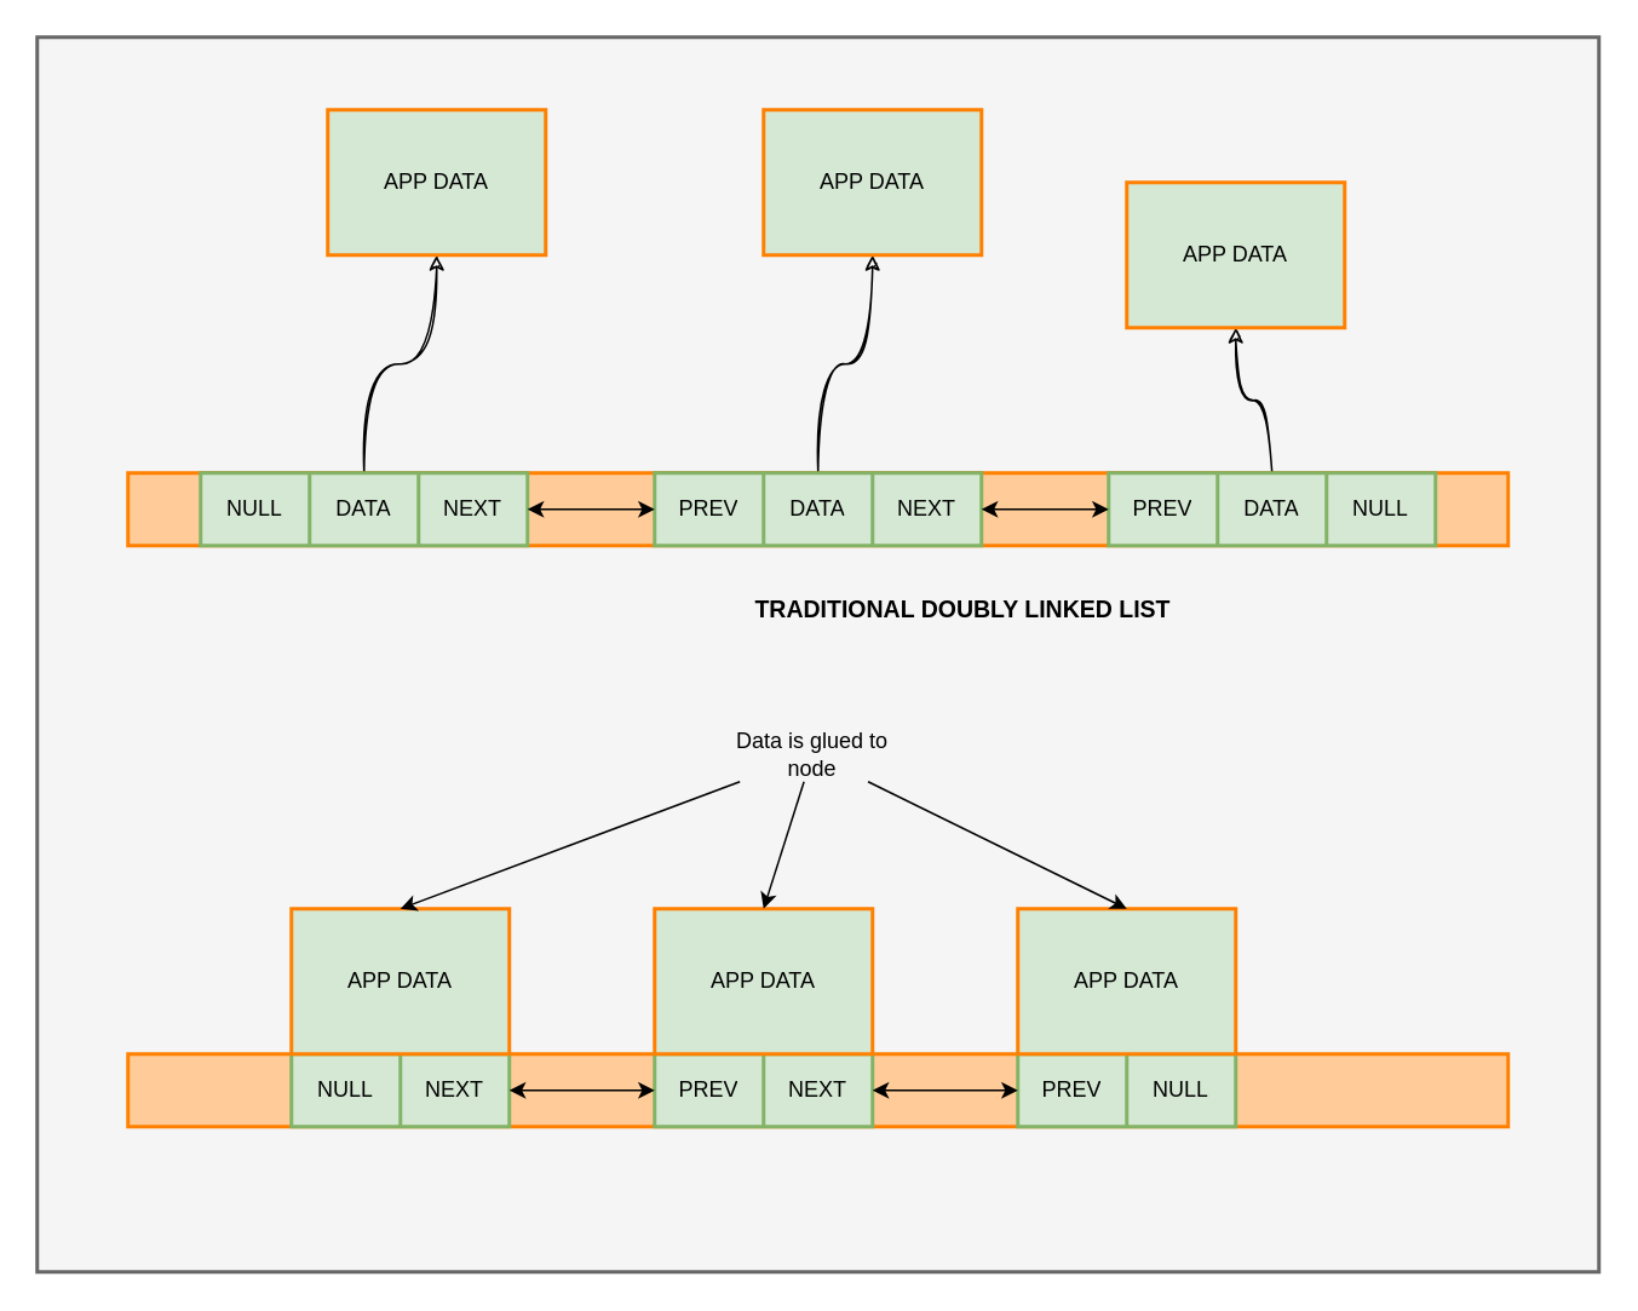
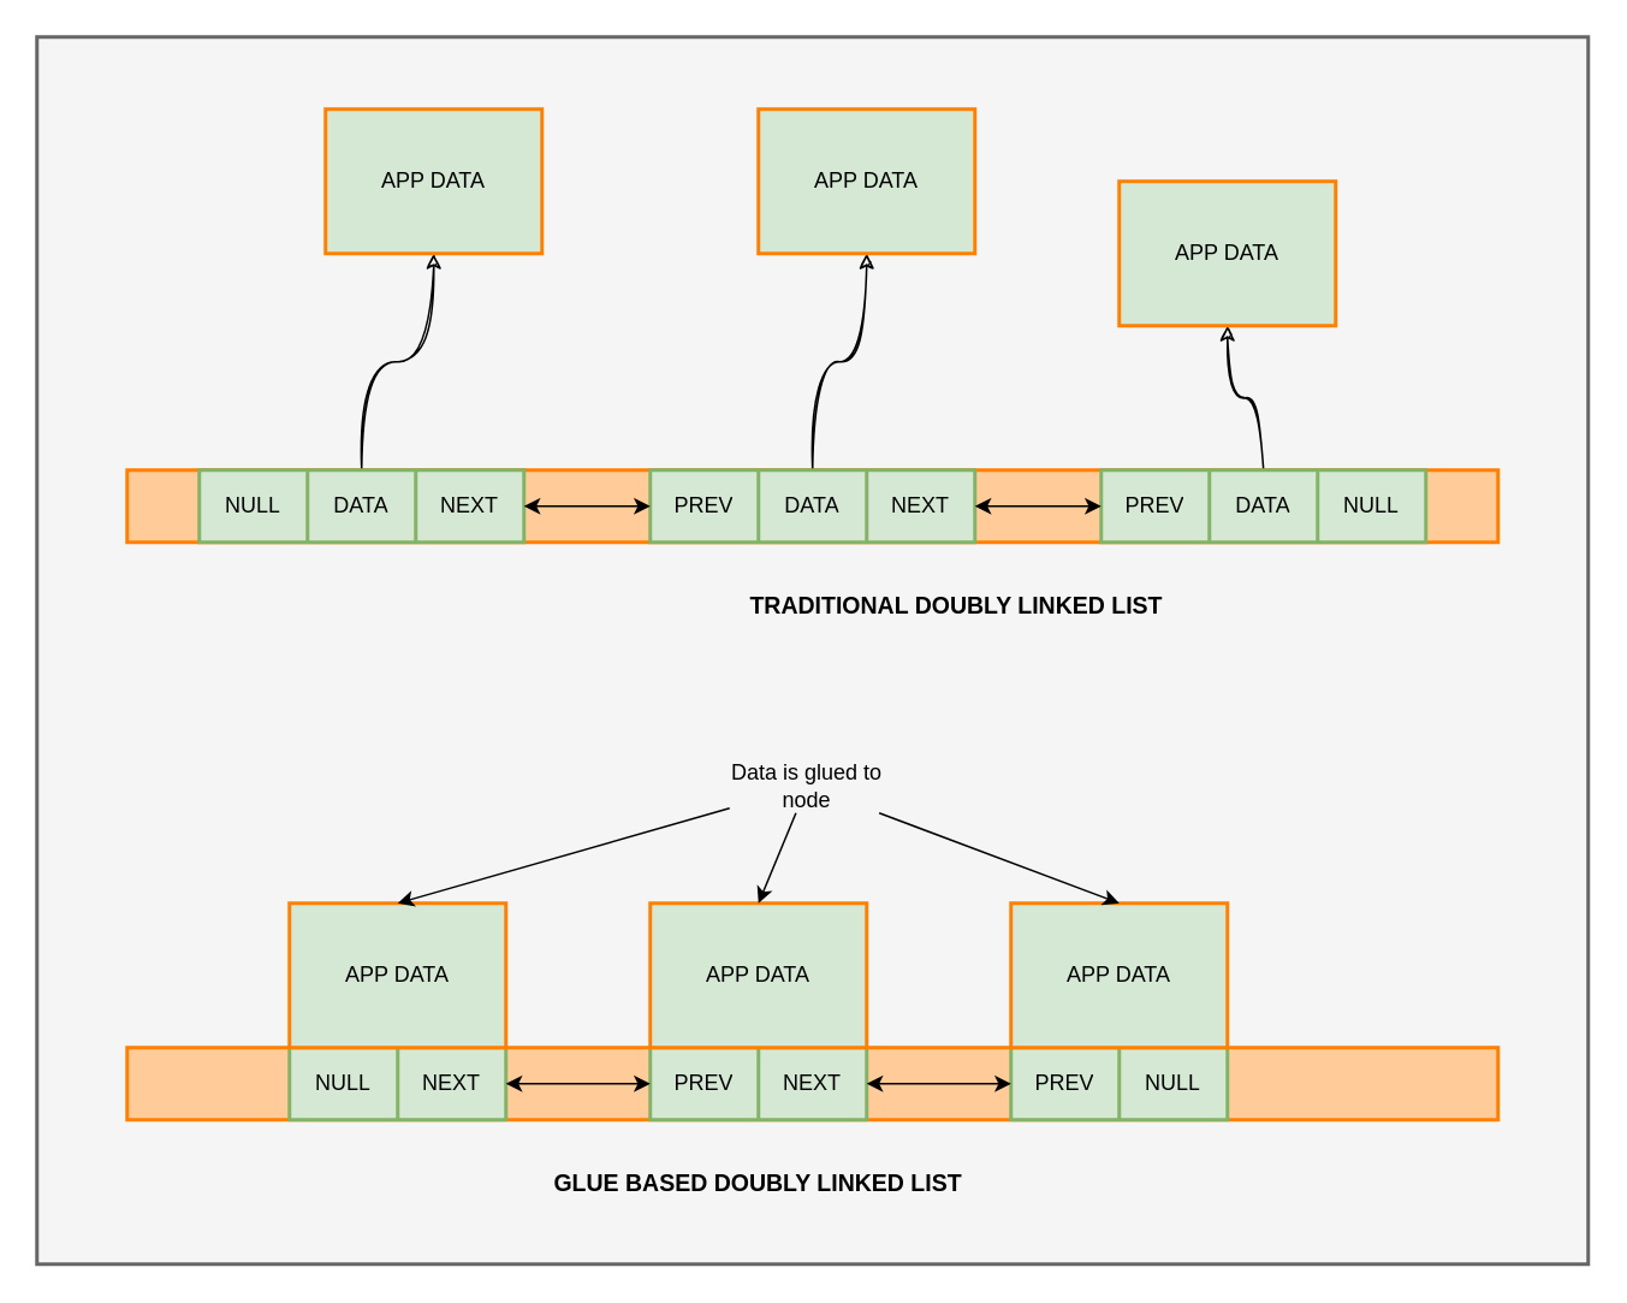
  <mxCell id="0" />
  <mxCell id="1" parent="0" />
  <mxCell id="2" value="" style="rounded=0;whiteSpace=wrap;html=1;sketch=0;fontColor=#333333;strokeColor=#666666;strokeWidth=2;fillColor=#f5f5f5;" vertex="1" parent="1"><mxGeometry y="20" width="860" height="680" as="geometry" x="20" /></mxCell>
  <mxCell id="3" value="" style="rounded=0;whiteSpace=wrap;html=1;fillColor=#FFCC99;strokeColor=#FF8000;strokeWidth=2;" vertex="1" parent="1"><mxGeometry x="70" y="580" width="760" height="40" as="geometry" /></mxCell>
  <mxCell id="4" value="" style="shape=table;startSize=0;container=1;collapsible=0;childLayout=tableLayout;strokeColor=#82b366;strokeWidth=2;sketch=0;fillColor=#d5e8d4;" vertex="1" parent="1"><mxGeometry x="160" y="580" width="120" height="40" as="geometry" /></mxCell>
  <mxCell id="5" value="" style="shape=partialRectangle;collapsible=0;dropTarget=0;pointerEvents=0;fillColor=none;top=0;left=0;bottom=0;right=0;points=[[0,0.5],[1,0.5]];portConstraint=eastwest;" vertex="1" parent="4"><mxGeometry width="120" height="40" as="geometry" /></mxCell>
  <mxCell id="6" value="&lt;font color=&quot;#000000&quot;&gt;NULL&lt;/font&gt;" style="shape=partialRectangle;html=1;whiteSpace=wrap;connectable=0;overflow=hidden;fillColor=none;top=0;left=0;bottom=0;right=0;pointerEvents=1;" vertex="1" parent="5"><mxGeometry width="60" height="40" as="geometry"><mxRectangle width="60" height="40" as="alternateBounds" /></mxGeometry></mxCell>
  <mxCell id="7" value="&lt;font color=&quot;#000000&quot;&gt;NEXT&lt;/font&gt;" style="shape=partialRectangle;html=1;whiteSpace=wrap;connectable=0;overflow=hidden;fillColor=none;top=0;left=0;bottom=0;right=0;pointerEvents=1;" vertex="1" parent="5"><mxGeometry x="60" width="60" height="40" as="geometry"><mxRectangle width="60" height="40" as="alternateBounds" /></mxGeometry></mxCell>
  <mxCell id="8" value="" style="shape=table;startSize=0;container=1;collapsible=0;childLayout=tableLayout;strokeColor=#82b366;strokeWidth=2;sketch=0;fillColor=#d5e8d4;" vertex="1" parent="1"><mxGeometry x="360" y="580" width="120" height="40" as="geometry" /></mxCell>
  <mxCell id="9" value="" style="shape=partialRectangle;collapsible=0;dropTarget=0;pointerEvents=0;fillColor=none;top=0;left=0;bottom=0;right=0;points=[[0,0.5],[1,0.5]];portConstraint=eastwest;" vertex="1" parent="8"><mxGeometry width="120" height="40" as="geometry" /></mxCell>
  <mxCell id="10" value="&lt;font color=&quot;#000000&quot;&gt;PREV&lt;/font&gt;" style="shape=partialRectangle;html=1;whiteSpace=wrap;connectable=0;overflow=hidden;fillColor=none;top=0;left=0;bottom=0;right=0;pointerEvents=1;" vertex="1" parent="9"><mxGeometry width="60" height="40" as="geometry"><mxRectangle width="60" height="40" as="alternateBounds" /></mxGeometry></mxCell>
  <mxCell id="11" value="&lt;font color=&quot;#000000&quot;&gt;NEXT&lt;/font&gt;" style="shape=partialRectangle;html=1;whiteSpace=wrap;connectable=0;overflow=hidden;fillColor=none;top=0;left=0;bottom=0;right=0;pointerEvents=1;" vertex="1" parent="9"><mxGeometry x="60" width="60" height="40" as="geometry"><mxRectangle width="60" height="40" as="alternateBounds" /></mxGeometry></mxCell>
  <mxCell id="12" value="" style="shape=table;startSize=0;container=1;collapsible=0;childLayout=tableLayout;strokeColor=#82b366;strokeWidth=2;sketch=0;fillColor=#d5e8d4;" vertex="1" parent="1"><mxGeometry x="560" y="580" width="120" height="40" as="geometry" /></mxCell>
  <mxCell id="13" value="" style="shape=partialRectangle;collapsible=0;dropTarget=0;pointerEvents=0;fillColor=none;top=0;left=0;bottom=0;right=0;points=[[0,0.5],[1,0.5]];portConstraint=eastwest;" vertex="1" parent="12"><mxGeometry width="120" height="40" as="geometry" /></mxCell>
  <mxCell id="14" value="&lt;font color=&quot;#000000&quot;&gt;PREV&lt;/font&gt;" style="shape=partialRectangle;html=1;whiteSpace=wrap;connectable=0;overflow=hidden;fillColor=none;top=0;left=0;bottom=0;right=0;pointerEvents=1;" vertex="1" parent="13"><mxGeometry width="60" height="40" as="geometry"><mxRectangle width="60" height="40" as="alternateBounds" /></mxGeometry></mxCell>
  <mxCell id="15" value="&lt;font color=&quot;#000000&quot;&gt;NULL&lt;/font&gt;" style="shape=partialRectangle;html=1;whiteSpace=wrap;connectable=0;overflow=hidden;fillColor=none;top=0;left=0;bottom=0;right=0;pointerEvents=1;" vertex="1" parent="13"><mxGeometry x="60" width="60" height="40" as="geometry"><mxRectangle width="60" height="40" as="alternateBounds" /></mxGeometry></mxCell>
  <mxCell id="16" value="&lt;font color=&quot;#000000&quot;&gt;APP DATA&lt;/font&gt;" style="rounded=0;whiteSpace=wrap;html=1;fillColor=#d5e8d4;strokeColor=#FF8000;strokeWidth=2;sketch=0;" vertex="1" parent="1"><mxGeometry x="160" y="500" width="120" height="80" as="geometry" /></mxCell>
  <mxCell id="17" value="&lt;font color=&quot;#000000&quot;&gt;APP DATA&lt;/font&gt;" style="rounded=0;whiteSpace=wrap;html=1;fillColor=#d5e8d4;strokeColor=#FF8000;strokeWidth=2;sketch=0;" vertex="1" parent="1"><mxGeometry x="360" y="500" width="120" height="80" as="geometry" /></mxCell>
  <mxCell id="18" value="&lt;font color=&quot;#000000&quot;&gt;APP DATA&lt;/font&gt;" style="rounded=0;whiteSpace=wrap;html=1;fillColor=#d5e8d4;strokeColor=#FF8000;strokeWidth=2;sketch=0;" vertex="1" parent="1"><mxGeometry x="560" y="500" width="120" height="80" as="geometry" /></mxCell>
  <mxCell id="19" style="edgeStyle=none;html=1;entryX=0;entryY=0.5;entryDx=0;entryDy=0;fontColor=#000000;strokeColor=#000000;startArrow=classic;startFill=1;" edge="1" parent="1" source="5" target="9"><mxGeometry relative="1" as="geometry" /></mxCell>
  <mxCell id="20" style="edgeStyle=none;html=1;entryX=0;entryY=0.5;entryDx=0;entryDy=0;fontColor=#000000;startArrow=classic;startFill=1;strokeColor=#000000;" edge="1" parent="1" source="9" target="13"><mxGeometry relative="1" as="geometry" /></mxCell>
  <mxCell id="21" style="edgeStyle=none;html=1;entryX=0.5;entryY=0;entryDx=0;entryDy=0;fontColor=#000000;startArrow=none;startFill=0;strokeColor=#000000;" edge="1" parent="1" source="24" target="16"><mxGeometry relative="1" as="geometry" /></mxCell>
  <mxCell id="22" style="edgeStyle=none;html=1;entryX=0.5;entryY=0;entryDx=0;entryDy=0;fontColor=#000000;startArrow=none;startFill=0;strokeColor=#000000;" edge="1" parent="1" source="24" target="17"><mxGeometry relative="1" as="geometry" /></mxCell>
  <mxCell id="23" style="edgeStyle=none;html=1;entryX=0.5;entryY=0;entryDx=0;entryDy=0;fontColor=#000000;startArrow=none;startFill=0;strokeColor=#000000;" edge="1" parent="1" source="24" target="18"><mxGeometry relative="1" as="geometry" /></mxCell>
- <mxCell id="24" value="Data is glued to node" style="text;html=1;strokeColor=none;fillColor=none;align=center;verticalAlign=middle;whiteSpace=wrap;rounded=0;sketch=0;fontColor=#000000;" vertex="1" parent="1"><mxGeometry x="404" y="400" width="86" height="30" as="geometry" /></mxCell>
+ <mxCell id="24" value="Data is glued to node" style="text;html=1;strokeColor=none;fillColor=none;align=center;verticalAlign=middle;whiteSpace=wrap;rounded=0;sketch=0;fontColor=#000000;" vertex="1" parent="1"><mxGeometry x="404" y="420" width="86" height="30" as="geometry" /></mxCell>
  <mxCell id="25" value="" style="rounded=0;whiteSpace=wrap;html=1;fillColor=#FFCC99;strokeColor=#FF8000;strokeWidth=2;" vertex="1" parent="1"><mxGeometry x="70" y="260" width="760" height="40" as="geometry" /></mxCell>
  <mxCell id="26" style="edgeStyle=orthogonalEdgeStyle;html=1;entryX=0.5;entryY=1;entryDx=0;entryDy=0;fontColor=#000000;startArrow=none;startFill=0;strokeColor=#000000;curved=1;sketch=1;" edge="1" parent="1" source="27" target="44"><mxGeometry relative="1" as="geometry" /></mxCell>
  <mxCell id="27" value="" style="shape=table;startSize=0;container=1;collapsible=0;childLayout=tableLayout;strokeColor=#82b366;strokeWidth=2;sketch=0;fillColor=#d5e8d4;" vertex="1" parent="1"><mxGeometry x="110" y="260" width="180" height="40" as="geometry" /></mxCell>
  <mxCell id="28" value="" style="shape=partialRectangle;collapsible=0;dropTarget=0;pointerEvents=0;fillColor=none;top=0;left=0;bottom=0;right=0;points=[[0,0.5],[1,0.5]];portConstraint=eastwest;" vertex="1" parent="27"><mxGeometry width="180" height="40" as="geometry" /></mxCell>
  <mxCell id="29" value="&lt;font color=&quot;#000000&quot;&gt;NULL&lt;/font&gt;" style="shape=partialRectangle;html=1;whiteSpace=wrap;connectable=0;overflow=hidden;fillColor=none;top=0;left=0;bottom=0;right=0;pointerEvents=1;" vertex="1" parent="28"><mxGeometry width="60" height="40" as="geometry"><mxRectangle width="60" height="40" as="alternateBounds" /></mxGeometry></mxCell>
  <mxCell id="30" value="&lt;font color=&quot;#000000&quot;&gt;DATA&lt;/font&gt;" style="shape=partialRectangle;html=1;whiteSpace=wrap;connectable=0;overflow=hidden;fillColor=none;top=0;left=0;bottom=0;right=0;pointerEvents=1;" vertex="1" parent="28"><mxGeometry x="60" width="60" height="40" as="geometry"><mxRectangle width="60" height="40" as="alternateBounds" /></mxGeometry></mxCell>
  <mxCell id="31" value="&lt;font color=&quot;#000000&quot;&gt;NEXT&lt;/font&gt;" style="shape=partialRectangle;html=1;whiteSpace=wrap;connectable=0;overflow=hidden;fillColor=none;top=0;left=0;bottom=0;right=0;pointerEvents=1;" vertex="1" parent="28"><mxGeometry x="120" width="60" height="40" as="geometry"><mxRectangle width="60" height="40" as="alternateBounds" /></mxGeometry></mxCell>
  <mxCell id="32" style="edgeStyle=orthogonalEdgeStyle;curved=1;sketch=1;html=1;entryX=0.5;entryY=1;entryDx=0;entryDy=0;fontColor=#000000;startArrow=none;startFill=0;strokeColor=#000000;" edge="1" parent="1" source="33" target="45"><mxGeometry relative="1" as="geometry" /></mxCell>
  <mxCell id="33" value="" style="shape=table;startSize=0;container=1;collapsible=0;childLayout=tableLayout;strokeColor=#82b366;strokeWidth=2;sketch=0;fillColor=#d5e8d4;" vertex="1" parent="1"><mxGeometry x="360" y="260" width="180" height="40" as="geometry" /></mxCell>
  <mxCell id="34" value="" style="shape=partialRectangle;collapsible=0;dropTarget=0;pointerEvents=0;fillColor=none;top=0;left=0;bottom=0;right=0;points=[[0,0.5],[1,0.5]];portConstraint=eastwest;" vertex="1" parent="33"><mxGeometry width="180" height="40" as="geometry" /></mxCell>
  <mxCell id="35" value="&lt;font color=&quot;#000000&quot;&gt;PREV&lt;/font&gt;" style="shape=partialRectangle;html=1;whiteSpace=wrap;connectable=0;overflow=hidden;fillColor=none;top=0;left=0;bottom=0;right=0;pointerEvents=1;" vertex="1" parent="34"><mxGeometry width="60" height="40" as="geometry"><mxRectangle width="60" height="40" as="alternateBounds" /></mxGeometry></mxCell>
  <mxCell id="36" value="&lt;font color=&quot;#000000&quot;&gt;DATA&lt;/font&gt;" style="shape=partialRectangle;html=1;whiteSpace=wrap;connectable=0;overflow=hidden;fillColor=none;top=0;left=0;bottom=0;right=0;pointerEvents=1;" vertex="1" parent="34"><mxGeometry x="60" width="60" height="40" as="geometry"><mxRectangle width="60" height="40" as="alternateBounds" /></mxGeometry></mxCell>
  <mxCell id="37" value="&lt;font color=&quot;#000000&quot;&gt;NEXT&lt;/font&gt;" style="shape=partialRectangle;html=1;whiteSpace=wrap;connectable=0;overflow=hidden;fillColor=none;top=0;left=0;bottom=0;right=0;pointerEvents=1;" vertex="1" parent="34"><mxGeometry x="120" width="60" height="40" as="geometry"><mxRectangle width="60" height="40" as="alternateBounds" /></mxGeometry></mxCell>
  <mxCell id="38" style="edgeStyle=orthogonalEdgeStyle;curved=1;sketch=1;html=1;entryX=0.5;entryY=1;entryDx=0;entryDy=0;fontColor=#000000;startArrow=none;startFill=0;strokeColor=#000000;" edge="1" parent="1" source="39" target="46"><mxGeometry relative="1" as="geometry" /></mxCell>
  <mxCell id="39" value="" style="shape=table;startSize=0;container=1;collapsible=0;childLayout=tableLayout;strokeColor=#82b366;strokeWidth=2;sketch=0;fillColor=#d5e8d4;" vertex="1" parent="1"><mxGeometry x="610" y="260" width="180" height="40" as="geometry" /></mxCell>
  <mxCell id="40" value="" style="shape=partialRectangle;collapsible=0;dropTarget=0;pointerEvents=0;fillColor=none;top=0;left=0;bottom=0;right=0;points=[[0,0.5],[1,0.5]];portConstraint=eastwest;" vertex="1" parent="39"><mxGeometry width="180" height="40" as="geometry" /></mxCell>
  <mxCell id="41" value="&lt;font color=&quot;#000000&quot;&gt;PREV&lt;/font&gt;" style="shape=partialRectangle;html=1;whiteSpace=wrap;connectable=0;overflow=hidden;fillColor=none;top=0;left=0;bottom=0;right=0;pointerEvents=1;" vertex="1" parent="40"><mxGeometry width="60" height="40" as="geometry"><mxRectangle width="60" height="40" as="alternateBounds" /></mxGeometry></mxCell>
  <mxCell id="42" value="&lt;font color=&quot;#000000&quot;&gt;DATA&lt;/font&gt;" style="shape=partialRectangle;html=1;whiteSpace=wrap;connectable=0;overflow=hidden;fillColor=none;top=0;left=0;bottom=0;right=0;pointerEvents=1;" vertex="1" parent="40"><mxGeometry x="60" width="60" height="40" as="geometry"><mxRectangle width="60" height="40" as="alternateBounds" /></mxGeometry></mxCell>
  <mxCell id="43" value="&lt;font color=&quot;#000000&quot;&gt;NULL&lt;/font&gt;" style="shape=partialRectangle;html=1;whiteSpace=wrap;connectable=0;overflow=hidden;fillColor=none;top=0;left=0;bottom=0;right=0;pointerEvents=1;" vertex="1" parent="40"><mxGeometry x="120" width="60" height="40" as="geometry"><mxRectangle width="60" height="40" as="alternateBounds" /></mxGeometry></mxCell>
  <mxCell id="44" value="&lt;font color=&quot;#000000&quot;&gt;APP DATA&lt;/font&gt;" style="rounded=0;whiteSpace=wrap;html=1;fillColor=#d5e8d4;strokeColor=#FF8000;strokeWidth=2;sketch=0;" vertex="1" parent="1"><mxGeometry x="180" y="60" width="120" height="80" as="geometry" /></mxCell>
  <mxCell id="45" value="&lt;font color=&quot;#000000&quot;&gt;APP DATA&lt;/font&gt;" style="rounded=0;whiteSpace=wrap;html=1;fillColor=#d5e8d4;strokeColor=#FF8000;strokeWidth=2;sketch=0;" vertex="1" parent="1"><mxGeometry x="420" y="60" width="120" height="80" as="geometry" /></mxCell>
  <mxCell id="46" value="&lt;font color=&quot;#000000&quot;&gt;APP DATA&lt;/font&gt;" style="rounded=0;whiteSpace=wrap;html=1;fillColor=#d5e8d4;strokeColor=#FF8000;strokeWidth=2;sketch=0;" vertex="1" parent="1"><mxGeometry x="620" y="100" width="120" height="80" as="geometry" /></mxCell>
  <mxCell id="47" style="edgeStyle=none;html=1;entryX=0;entryY=0.5;entryDx=0;entryDy=0;fontColor=#000000;strokeColor=#000000;startArrow=classic;startFill=1;" edge="1" parent="1" source="28" target="34"><mxGeometry relative="1" as="geometry" /></mxCell>
  <mxCell id="48" style="edgeStyle=none;html=1;entryX=0;entryY=0.5;entryDx=0;entryDy=0;fontColor=#000000;startArrow=classic;startFill=1;strokeColor=#000000;" edge="1" parent="1" source="34" target="40"><mxGeometry relative="1" as="geometry" /></mxCell>
  <mxCell id="49" value="TRADITIONAL DOUBLY LINKED LIST" style="text;html=1;strokeColor=none;fillColor=none;align=center;verticalAlign=middle;whiteSpace=wrap;rounded=0;sketch=0;fontColor=#000000;fontSize=13;fontStyle=1" vertex="1" parent="1"><mxGeometry x="405" y="320" width="250" height="30" as="geometry" /></mxCell>
+ <mxCell id="50" value="GLUE BASED DOUBLY LINKED LIST" style="text;html=1;strokeColor=none;fillColor=none;align=center;verticalAlign=middle;whiteSpace=wrap;rounded=0;sketch=0;fontColor=#000000;fontSize=13;fontStyle=1" vertex="1" parent="1"><mxGeometry x="295" y="640" width="250" height="30" as="geometry" /></mxCell>
